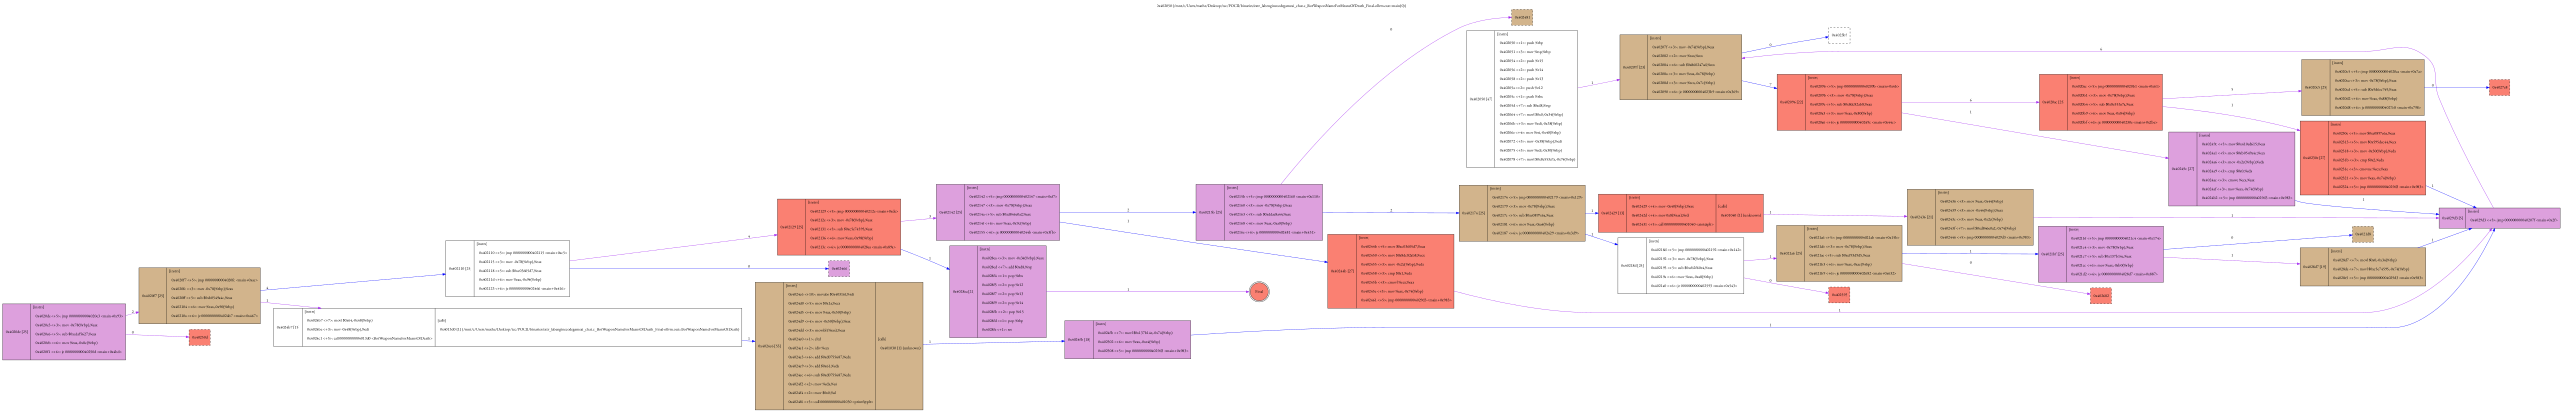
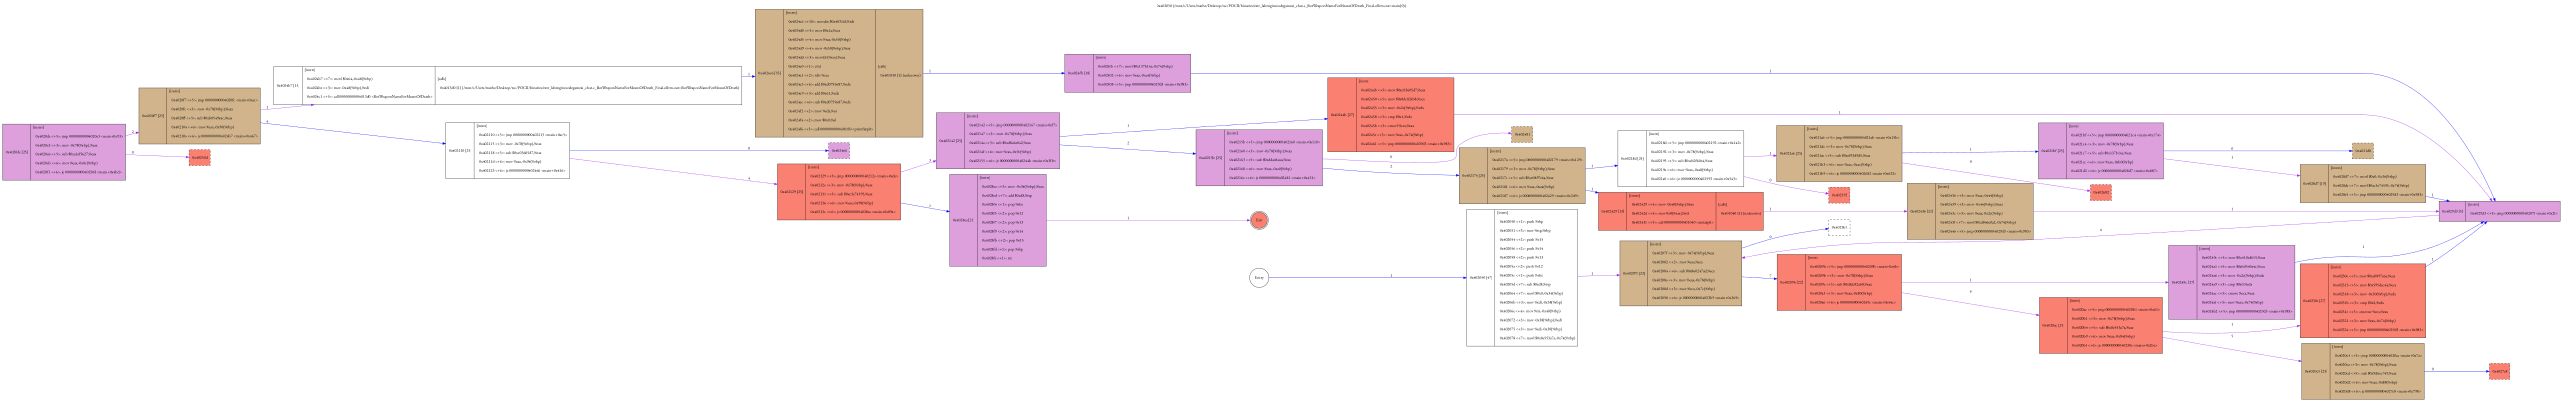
  digraph {
    fontname="EB Garamond"
    label="0x402050 (/mnt/c/Users/mathe/Desktop/tcc/POCII/binaries/extr_labenginecodegameai_chat.c_BotWeaponNameForMeansOfDeath_Final-ollvm.out::main(0))"
    labelloc=t
    rankdir=LR
    node [fillcolor=salmon fontname="EB Garamond" shape=record style=filled]
    edge [color=blue fontname="EB Garamond"]
+   Entry [fillcolor=white height=0.3 shape=circle width=0.3]
    n2 [fillcolor=white label="{\n     0x402050 [47]\l\n     | [instrs]\l\n     &nbsp;&nbsp;0x402050 \<+1\>: push %rbp\l\n     &nbsp;&nbsp;0x402051 \<+3\>: mov %rsp,%rbp\l\n     &nbsp;&nbsp;0x402054 \<+2\>: push %r15\l\n     &nbsp;&nbsp;0x402056 \<+2\>: push %r14\l\n     &nbsp;&nbsp;0x402058 \<+2\>: push %r13\l\n     &nbsp;&nbsp;0x40205a \<+2\>: push %r12\l\n     &nbsp;&nbsp;0x40205c \<+1\>: push %rbx\l\n     &nbsp;&nbsp;0x40205d \<+7\>: sub $0xd8,%rsp\l\n     &nbsp;&nbsp;0x402064 \<+7\>: movl $0x0,-0x34(%rbp)\l\n     &nbsp;&nbsp;0x40206b \<+3\>: mov %edi,-0x38(%rbp)\l\n     &nbsp;&nbsp;0x40206e \<+4\>: mov %rsi,-0x40(%rbp)\l\n     &nbsp;&nbsp;0x402072 \<+3\>: mov -0x38(%rbp),%edi\l\n     &nbsp;&nbsp;0x402075 \<+3\>: mov %edi,-0x30(%rbp)\l\n     &nbsp;&nbsp;0x402078 \<+7\>: movl $0x8e553a7a,-0x74(%rbp)\l\n  }"]
    n3 [fillcolor=tan label="{\n     0x40207f [23]\l\n     | [instrs]\l\n     &nbsp;&nbsp;0x40207f \<+3\>: mov -0x74(%rbp),%eax\l\n     &nbsp;&nbsp;0x402082 \<+2\>: mov %eax,%ecx\l\n     &nbsp;&nbsp;0x402084 \<+6\>: sub $0x860247ad,%ecx\l\n     &nbsp;&nbsp;0x40208a \<+3\>: mov %eax,-0x78(%rbp)\l\n     &nbsp;&nbsp;0x40208d \<+3\>: mov %ecx,-0x7c(%rbp)\l\n     &nbsp;&nbsp;0x402090 \<+6\>: je 00000000004023b9 \<main+0x369\>\l\n  }"]
    n4 [fillcolor=white label="{\n     0x4023b9\l\n  }" style="dashed,filled"]
    n5 [label="{\n     0x402096 [22]\l\n     | [instrs]\l\n     &nbsp;&nbsp;0x402096 \<+5\>: jmp 000000000040209b \<main+0x4b\>\l\n     &nbsp;&nbsp;0x40209b \<+3\>: mov -0x78(%rbp),%eax\l\n     &nbsp;&nbsp;0x40209e \<+5\>: sub $0x8dc82ab8,%eax\l\n     &nbsp;&nbsp;0x4020a3 \<+3\>: mov %eax,-0x80(%rbp)\l\n     &nbsp;&nbsp;0x4020a6 \<+6\>: je 000000000040249c \<main+0x44c\>\l\n  }"]
    n6 [fillcolor=plum label="{\n     0x40249c [27]\l\n     | [instrs]\l\n     &nbsp;&nbsp;0x40249c \<+5\>: mov $0x410ed615,%eax\l\n     &nbsp;&nbsp;0x4024a1 \<+5\>: mov $0xb0549a4c,%ecx\l\n     &nbsp;&nbsp;0x4024a6 \<+3\>: mov -0x2c(%rbp),%edx\l\n     &nbsp;&nbsp;0x4024a9 \<+3\>: cmp $0x0,%edx\l\n     &nbsp;&nbsp;0x4024ac \<+3\>: cmove %ecx,%eax\l\n     &nbsp;&nbsp;0x4024af \<+3\>: mov %eax,-0x74(%rbp)\l\n     &nbsp;&nbsp;0x4024b2 \<+5\>: jmp 00000000004029d3 \<main+0x983\>\l\n  }"]
    n7 [label="{\n     0x4020ac [25]\l\n     | [instrs]\l\n     &nbsp;&nbsp;0x4020ac \<+5\>: jmp 00000000004020b1 \<main+0x61\>\l\n     &nbsp;&nbsp;0x4020b1 \<+3\>: mov -0x78(%rbp),%eax\l\n     &nbsp;&nbsp;0x4020b4 \<+5\>: sub $0x8e553a7a,%eax\l\n     &nbsp;&nbsp;0x4020b9 \<+6\>: mov %eax,-0x84(%rbp)\l\n     &nbsp;&nbsp;0x4020bf \<+6\>: je 000000000040230e \<main+0x2be\>\l\n  }"]
    n8 [fillcolor=plum label="{\n     0x4029d3 [5]\l\n     | [instrs]\l\n     &nbsp;&nbsp;0x4029d3 \<+5\>: jmp 000000000040207f \<main+0x2f\>\l\n  }"]
    n9 [label="{\n     0x40230e [27]\l\n     | [instrs]\l\n     &nbsp;&nbsp;0x40230e \<+5\>: mov $0xe0897e6a,%eax\l\n     &nbsp;&nbsp;0x402313 \<+5\>: mov $0x595dec44,%ecx\l\n     &nbsp;&nbsp;0x402318 \<+3\>: mov -0x30(%rbp),%edx\l\n     &nbsp;&nbsp;0x40231b \<+3\>: cmp $0x2,%edx\l\n     &nbsp;&nbsp;0x40231e \<+3\>: cmovne %ecx,%eax\l\n     &nbsp;&nbsp;0x402321 \<+3\>: mov %eax,-0x74(%rbp)\l\n     &nbsp;&nbsp;0x402324 \<+5\>: jmp 00000000004029d3 \<main+0x983\>\l\n  }"]
    n10 [fillcolor=tan label="{\n     0x4020c5 [25]\l\n     | [instrs]\l\n     &nbsp;&nbsp;0x4020c5 \<+5\>: jmp 00000000004020ca \<main+0x7a\>\l\n     &nbsp;&nbsp;0x4020ca \<+3\>: mov -0x78(%rbp),%eax\l\n     &nbsp;&nbsp;0x4020cd \<+5\>: sub $0x9d6ec749,%eax\l\n     &nbsp;&nbsp;0x4020d2 \<+6\>: mov %eax,-0x88(%rbp)\l\n     &nbsp;&nbsp;0x4020d8 \<+6\>: je 00000000004027e8 \<main+0x798\>\l\n  }"]
-   Exit [height=0.3 peripheries=2 shape=circle width=0.3 label=Final]
+   Exit [height=0.3 peripheries=2 shape=circle width=0.3]
    n12 [label="{\n     0x4027e8\l\n  }" style="dashed,filled"]
    n13 [fillcolor=tan label="{\n     0x4021d8\l\n  }" style="dashed,filled"]
    n14 [fillcolor=plum label="{\n     0x4020de [25]\l\n     | [instrs]\l\n     &nbsp;&nbsp;0x4020de \<+5\>: jmp 00000000004020e3 \<main+0x93\>\l\n     &nbsp;&nbsp;0x4020e3 \<+3\>: mov -0x78(%rbp),%eax\l\n     &nbsp;&nbsp;0x4020e6 \<+5\>: sub $0xa1af5627,%eax\l\n     &nbsp;&nbsp;0x4020eb \<+6\>: mov %eax,-0x8c(%rbp)\l\n     &nbsp;&nbsp;0x4020f1 \<+6\>: je 000000000040250d \<main+0x4bd\>\l\n  }"]
    n15 [label="{\n     0x40250d\l\n  }" style="dashed,filled"]
    n16 [fillcolor=tan label="{\n     0x4020f7 [25]\l\n     | [instrs]\l\n     &nbsp;&nbsp;0x4020f7 \<+5\>: jmp 00000000004020fc \<main+0xac\>\l\n     &nbsp;&nbsp;0x4020fc \<+3\>: mov -0x78(%rbp),%eax\l\n     &nbsp;&nbsp;0x4020ff \<+5\>: sub $0xb0549a4c,%eax\l\n     &nbsp;&nbsp;0x402104 \<+6\>: mov %eax,-0x90(%rbp)\l\n     &nbsp;&nbsp;0x40210a \<+6\>: je 00000000004024b7 \<main+0x467\>\l\n  }"]
    n17 [fillcolor=tan label="{\n     0x4028d7 [19]\l\n     | [instrs]\l\n     &nbsp;&nbsp;0x4028d7 \<+7\>: movl $0x0,-0x34(%rbp)\l\n     &nbsp;&nbsp;0x4028de \<+7\>: movl $0xc5e74595,-0x74(%rbp)\l\n     &nbsp;&nbsp;0x4028e5 \<+5\>: jmp 00000000004029d3 \<main+0x983\>\l\n  }"]
    n18 [fillcolor=white label="{\n     0x4024b7 [15]\l\n     | [instrs]\l\n     &nbsp;&nbsp;0x4024b7 \<+7\>: movl $0x64,-0x48(%rbp)\l\n     &nbsp;&nbsp;0x4024be \<+3\>: mov -0x48(%rbp),%edi\l\n     &nbsp;&nbsp;0x4024c1 \<+5\>: call 00000000004013d0 \<BotWeaponNameForMeansOfDeath\>\l\n     | [calls]\l\n     &nbsp;&nbsp;0x4013d0 \{1\} (/mnt/c/Users/mathe/Desktop/tcc/POCII/binaries/extr_labenginecodegameai_chat.c_BotWeaponNameForMeansOfDeath_Final-ollvm.out::BotWeaponNameForMeansOfDeath)\l\n  }"]
    n19 [fillcolor=white label="{\n     0x402110 [25]\l\n     | [instrs]\l\n     &nbsp;&nbsp;0x402110 \<+5\>: jmp 0000000000402115 \<main+0xc5\>\l\n     &nbsp;&nbsp;0x402115 \<+3\>: mov -0x78(%rbp),%eax\l\n     &nbsp;&nbsp;0x402118 \<+5\>: sub $0xc03605d7,%eax\l\n     &nbsp;&nbsp;0x40211d \<+6\>: mov %eax,-0x94(%rbp)\l\n     &nbsp;&nbsp;0x402123 \<+6\>: je 0000000000402466 \<main+0x416\>\l\n  }"]
    n20 [fillcolor=plum label="{\n     0x4021bf [25]\l\n     | [instrs]\l\n     &nbsp;&nbsp;0x4021bf \<+5\>: jmp 00000000004021c4 \<main+0x174\>\l\n     &nbsp;&nbsp;0x4021c4 \<+3\>: mov -0x78(%rbp),%eax\l\n     &nbsp;&nbsp;0x4021c7 \<+5\>: sub $0x137b14e,%eax\l\n     &nbsp;&nbsp;0x4021cc \<+6\>: mov %eax,-0xb0(%rbp)\l\n     &nbsp;&nbsp;0x4021d2 \<+6\>: je 00000000004028d7 \<main+0x887\>\l\n  }"]
    n21 [fillcolor=tan label="{\n     0x4024c6 [53]\l\n     | [instrs]\l\n     &nbsp;&nbsp;0x4024c6 \<+10\>: movabs $0x40316f,%rdi\l\n     &nbsp;&nbsp;0x4024d0 \<+5\>: mov $0x1a,%ecx\l\n     &nbsp;&nbsp;0x4024d5 \<+4\>: mov %rax,-0x50(%rbp)\l\n     &nbsp;&nbsp;0x4024d9 \<+4\>: mov -0x50(%rbp),%rax\l\n     &nbsp;&nbsp;0x4024dd \<+3\>: movsbl (%rax),%eax\l\n     &nbsp;&nbsp;0x4024e0 \<+1\>: cltd\l\n     &nbsp;&nbsp;0x4024e1 \<+2\>: idiv %ecx\l\n     &nbsp;&nbsp;0x4024e3 \<+6\>: add $0xd0755687,%edx\l\n     &nbsp;&nbsp;0x4024e9 \<+3\>: add $0x61,%edx\l\n     &nbsp;&nbsp;0x4024ec \<+6\>: sub $0xd0755687,%edx\l\n     &nbsp;&nbsp;0x4024f2 \<+2\>: mov %edx,%esi\l\n     &nbsp;&nbsp;0x4024f4 \<+2\>: mov $0x0,%al\l\n     &nbsp;&nbsp;0x4024f6 \<+5\>: call 0000000000401030 \<printf@plt\>\l\n     | [calls]\l\n     &nbsp;&nbsp;0x401030 \{1\} (unknown)\l\n  }"]
    n22 [fillcolor=plum label="{\n     0x402466\l\n  }" style="dashed,filled"]
    n23 [label="{\n     0x402129 [25]\l\n     | [instrs]\l\n     &nbsp;&nbsp;0x402129 \<+5\>: jmp 000000000040212e \<main+0xde\>\l\n     &nbsp;&nbsp;0x40212e \<+3\>: mov -0x78(%rbp),%eax\l\n     &nbsp;&nbsp;0x402131 \<+5\>: sub $0xc5e74595,%eax\l\n     &nbsp;&nbsp;0x402136 \<+6\>: mov %eax,-0x98(%rbp)\l\n     &nbsp;&nbsp;0x40213c \<+6\>: je 00000000004028ea \<main+0x89a\>\l\n  }"]
    n24 [label="{\n     0x402682\l\n  }" style="dashed,filled"]
    n25 [fillcolor=plum label="{\n     0x4024fb [18]\l\n     | [instrs]\l\n     &nbsp;&nbsp;0x4024fb \<+7\>: movl $0x137b14e,-0x74(%rbp)\l\n     &nbsp;&nbsp;0x402502 \<+6\>: mov %eax,-0xe4(%rbp)\l\n     &nbsp;&nbsp;0x402508 \<+5\>: jmp 00000000004029d3 \<main+0x983\>\l\n  }"]
    n26 [fillcolor=plum label="{\n     0x4028ea [21]\l\n     | [instrs]\l\n     &nbsp;&nbsp;0x4028ea \<+3\>: mov -0x34(%rbp),%eax\l\n     &nbsp;&nbsp;0x4028ed \<+7\>: add $0xd8,%rsp\l\n     &nbsp;&nbsp;0x4028f4 \<+1\>: pop %rbx\l\n     &nbsp;&nbsp;0x4028f5 \<+2\>: pop %r12\l\n     &nbsp;&nbsp;0x4028f7 \<+2\>: pop %r13\l\n     &nbsp;&nbsp;0x4028f9 \<+2\>: pop %r14\l\n     &nbsp;&nbsp;0x4028fb \<+2\>: pop %r15\l\n     &nbsp;&nbsp;0x4028fd \<+1\>: pop %rbp\l\n     &nbsp;&nbsp;0x4028fe \<+1\>: ret\l\n  }"]
    n27 [fillcolor=plum label="{\n     0x402142 [25]\l\n     | [instrs]\l\n     &nbsp;&nbsp;0x402142 \<+5\>: jmp 0000000000402147 \<main+0xf7\>\l\n     &nbsp;&nbsp;0x402147 \<+3\>: mov -0x78(%rbp),%eax\l\n     &nbsp;&nbsp;0x40214a \<+5\>: sub $0xd846e0a2,%eax\l\n     &nbsp;&nbsp;0x40214f \<+6\>: mov %eax,-0x9c(%rbp)\l\n     &nbsp;&nbsp;0x402155 \<+6\>: je 000000000040244b \<main+0x3fb\>\l\n  }"]
    n28 [fillcolor=tan label="{\n     0x4021a6 [25]\l\n     | [instrs]\l\n     &nbsp;&nbsp;0x4021a6 \<+5\>: jmp 00000000004021ab \<main+0x15b\>\l\n     &nbsp;&nbsp;0x4021ab \<+3\>: mov -0x78(%rbp),%eax\l\n     &nbsp;&nbsp;0x4021ae \<+5\>: sub $0xef93d9d5,%eax\l\n     &nbsp;&nbsp;0x4021b3 \<+6\>: mov %eax,-0xac(%rbp)\l\n     &nbsp;&nbsp;0x4021b9 \<+6\>: je 0000000000402682 \<main+0x632\>\l\n  }"]
    n29 [label="{\n     0x40244b [27]\l\n     | [instrs]\l\n     &nbsp;&nbsp;0x40244b \<+5\>: mov $0xc03605d7,%eax\l\n     &nbsp;&nbsp;0x402450 \<+5\>: mov $0x8dc82ab8,%ecx\l\n     &nbsp;&nbsp;0x402455 \<+3\>: mov -0x2c(%rbp),%edx\l\n     &nbsp;&nbsp;0x402458 \<+3\>: cmp $0x1,%edx\l\n     &nbsp;&nbsp;0x40245b \<+3\>: cmovl %ecx,%eax\l\n     &nbsp;&nbsp;0x40245e \<+3\>: mov %eax,-0x74(%rbp)\l\n     &nbsp;&nbsp;0x402461 \<+5\>: jmp 00000000004029d3 \<main+0x983\>\l\n  }"]
    n30 [fillcolor=plum label="{\n     0x40215b [25]\l\n     | [instrs]\l\n     &nbsp;&nbsp;0x40215b \<+5\>: jmp 0000000000402160 \<main+0x110\>\l\n     &nbsp;&nbsp;0x402160 \<+3\>: mov -0x78(%rbp),%eax\l\n     &nbsp;&nbsp;0x402163 \<+5\>: sub $0xddae8a44,%eax\l\n     &nbsp;&nbsp;0x402168 \<+6\>: mov %eax,-0xa0(%rbp)\l\n     &nbsp;&nbsp;0x40216e \<+6\>: je 0000000000402481 \<main+0x431\>\l\n  }"]
    n31 [label="{\n     0x402593\l\n  }" style="dashed,filled"]
    n32 [fillcolor=tan label="{\n     0x402481\l\n  }" style="dashed,filled"]
    n33 [fillcolor=tan label="{\n     0x402174 [25]\l\n     | [instrs]\l\n     &nbsp;&nbsp;0x402174 \<+5\>: jmp 0000000000402179 \<main+0x129\>\l\n     &nbsp;&nbsp;0x402179 \<+3\>: mov -0x78(%rbp),%eax\l\n     &nbsp;&nbsp;0x40217c \<+5\>: sub $0xe0897e6a,%eax\l\n     &nbsp;&nbsp;0x402181 \<+6\>: mov %eax,-0xa4(%rbp)\l\n     &nbsp;&nbsp;0x402187 \<+6\>: je 0000000000402429 \<main+0x3d9\>\l\n  }"]
    n34 [label="{\n     0x402429 [13]\l\n     | [instrs]\l\n     &nbsp;&nbsp;0x402429 \<+4\>: mov -0x40(%rbp),%rax\l\n     &nbsp;&nbsp;0x40242d \<+4\>: mov 0x8(%rax),%rdi\l\n     &nbsp;&nbsp;0x402431 \<+5\>: call 0000000000401040 \<atoi@plt\>\l\n     | [calls]\l\n     &nbsp;&nbsp;0x401040 \{1\} (unknown)\l\n  }"]
    n35 [fillcolor=white label="{\n     0x40218d [25]\l\n     | [instrs]\l\n     &nbsp;&nbsp;0x40218d \<+5\>: jmp 0000000000402192 \<main+0x142\>\l\n     &nbsp;&nbsp;0x402192 \<+3\>: mov -0x78(%rbp),%eax\l\n     &nbsp;&nbsp;0x402195 \<+5\>: sub $0xeb2f60e4,%eax\l\n     &nbsp;&nbsp;0x40219a \<+6\>: mov %eax,-0xa8(%rbp)\l\n     &nbsp;&nbsp;0x4021a0 \<+6\>: je 0000000000402593 \<main+0x543\>\l\n  }"]
    n36 [fillcolor=tan label="{\n     0x402436 [21]\l\n     | [instrs]\l\n     &nbsp;&nbsp;0x402436 \<+3\>: mov %eax,-0x44(%rbp)\l\n     &nbsp;&nbsp;0x402439 \<+3\>: mov -0x44(%rbp),%eax\l\n     &nbsp;&nbsp;0x40243c \<+3\>: mov %eax,-0x2c(%rbp)\l\n     &nbsp;&nbsp;0x40243f \<+7\>: movl $0xd846e0a2,-0x74(%rbp)\l\n     &nbsp;&nbsp;0x402446 \<+5\>: jmp 00000000004029d3 \<main+0x983\>\l\n  }"]
+   Entry -> n2 [label=" 1"]
    n2 -> n3 [color=purple label=" 1"]
    n3 -> n4 [label=" 0"]
    n3 -> n5 [label=" 7"]
    n5 -> n6 [color=purple label=" 1"]
    n5 -> n7 [color=purple label=" 6"]
    n6 -> n8 [label=" 1"]
    n7 -> n9 [color=purple label=" 1"]
    n7 -> n10 [color=purple label=" 5"]
    n8 -> n3 [color=purple label=" 6"]
    n9 -> n8 [label=" 1"]
    n10 -> n12 [label=" 0"]
    n14 -> n15 [color=purple label=" 0"]
    n14 -> n16 [color=purple label=" 2"]
    n16 -> n18 [color=purple label=" 1"]
    n16 -> n19 [label=" 4"]
    n17 -> n8 [label=" 1"]
    n18 -> n21 [label=" 1"]
    n19 -> n22 [label=" 0"]
    n19 -> n23 [color=purple label=" 4"]
    n20 -> n13 [label=" 0"]
    n20 -> n17 [color=purple label=" 1"]
    n21 -> n25 [label=" 1"]
    n23 -> n26 [label=" 1"]
    n23 -> n27 [color=purple label=" 3"]
    n25 -> n8 [label=" 1"]
    n26 -> Exit [color=purple label=" 1"]
    n27 -> n29 [label=" 1"]
    n27 -> n30 [label=" 2"]
    n28 -> n20 [label=" 1"]
    n28 -> n24 [color=purple label=" 0"]
    n29 -> n8 [color=purple label=" 1"]
    n30 -> n32 [color=purple label=" 0"]
    n30 -> n33 [label=" 2"]
    n33 -> n34 [label=" 1"]
    n33 -> n35 [label=" 1"]
    n34 -> n36 [color=purple label=" 1"]
    n35 -> n28 [color=purple label=" 1"]
    n35 -> n31 [color=purple label=" 0"]
    n36 -> n8 [color=purple label=" 1"]
  }
